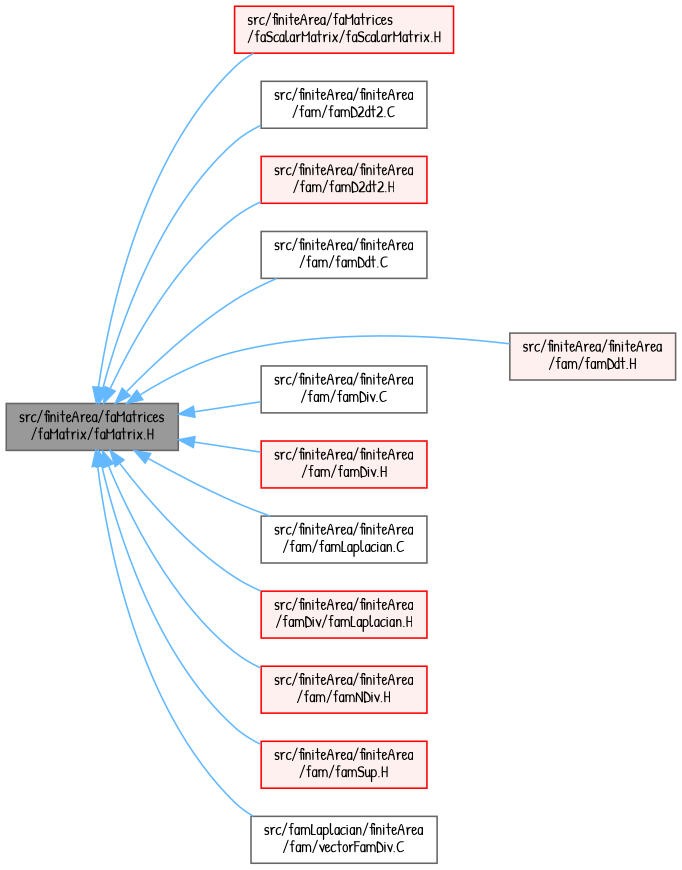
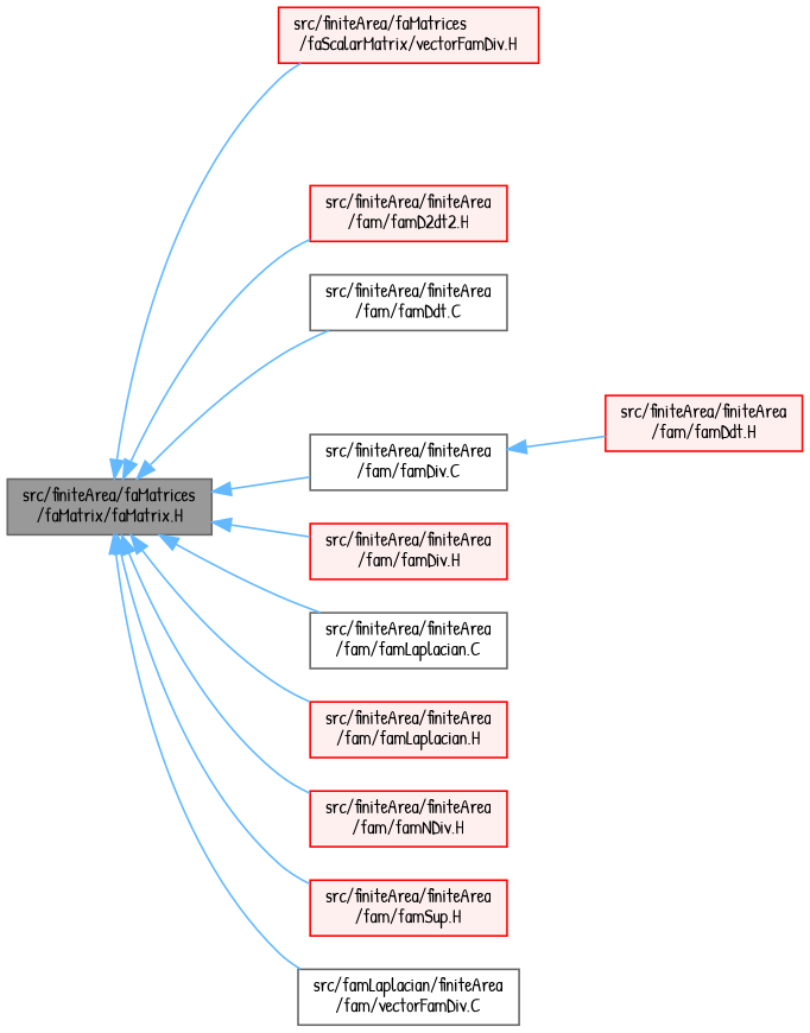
  digraph {
    fontname="Patrick Hand"
    rankdir=LR
    node [color=red fillcolor="#FFF0F0" fontname="Patrick Hand" fontsize=10 shape=box style=filled]
    edge [color=steelblue1 dir=back fontname="Patrick Hand" fontsize=10 labelfontname=Helvetica labelfontsize=10 style=solid]
    n1 [color=gray40 fillcolor=grey60 fontcolor=black height=0.2 label="src/finiteArea/faMatrices\l/faMatrix/faMatrix.H" width=0.4]
-   n2 [height=0.2 label="src/finiteArea/faMatrices\l/faScalarMatrix/faScalarMatrix.H" width=0.4]
-   n3 [color=grey40 fillcolor=white height=0.2 label="src/finiteArea/finiteArea\l/fam/famD2dt2.C" width=0.4]
+   n2 [height=0.2 label="src/finiteArea/faMatrices\l/faScalarMatrix/vectorFamDiv.H" width=0.4]
    n4 [height=0.2 label="src/finiteArea/finiteArea\l/fam/famD2dt2.H" width=0.4]
    n5 [color=grey40 fillcolor=white height=0.2 label="src/finiteArea/finiteArea\l/fam/famDdt.C" width=0.4]
-   n6 [color=grey40 height=0.2 label="src/finiteArea/finiteArea\l/fam/famDdt.H" width=0.4]
+   n6 [height=0.2 label="src/finiteArea/finiteArea\l/fam/famDdt.H" width=0.4]
    n7 [color=grey40 fillcolor=white height=0.2 label="src/finiteArea/finiteArea\l/fam/famDiv.C" width=0.4]
    n8 [height=0.2 label="src/finiteArea/finiteArea\l/fam/famDiv.H" width=0.4]
    n9 [color=grey40 fillcolor=white height=0.2 label="src/finiteArea/finiteArea\l/fam/famLaplacian.C" width=0.4]
-   n10 [height=0.2 label="src/finiteArea/finiteArea\l/famDiv/famLaplacian.H" width=0.4]
+   n10 [height=0.2 label="src/finiteArea/finiteArea\l/fam/famLaplacian.H" width=0.4]
    n11 [height=0.2 label="src/finiteArea/finiteArea\l/fam/famNDiv.H" width=0.4]
    n12 [height=0.2 label="src/finiteArea/finiteArea\l/fam/famSup.H" width=0.4]
    n13 [color=grey40 fillcolor=white height=0.2 label="src/famLaplacian/finiteArea\l/fam/vectorFamDiv.C" width=0.4]
    n1 -> n2
-   n1 -> n3
    n1 -> n4
    n1 -> n5
-   n1 -> n6
+   n7 -> n6
    n1 -> n7
    n1 -> n8
    n1 -> n9
    n1 -> n10
    n1 -> n11
    n1 -> n12
    n1 -> n13
  }
